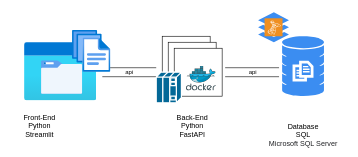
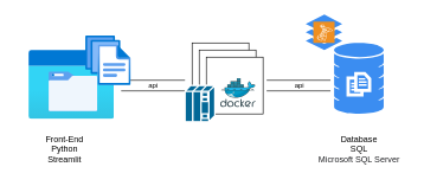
  <mxCell id="0" />
  <mxCell id="1" parent="0" />
  <mxCell id="2" value="" style="verticalLabelPosition=bottom;shadow=0;dashed=0;align=center;html=1;verticalAlign=top;shape=mxgraph.electrical.transmission.2_line_bus;" vertex="1" parent="1"><mxGeometry x="170" y="112.5" width="90" height="15" as="geometry" /></mxCell>
  <mxCell id="3" value="" style="whiteSpace=wrap;html=1;aspect=fixed;" vertex="1" parent="1"><mxGeometry x="270" y="60" width="80" height="80" as="geometry" /></mxCell>
  <mxCell id="4" value="" style="whiteSpace=wrap;html=1;aspect=fixed;" vertex="1" parent="1"><mxGeometry x="280" y="70" width="80" height="80" as="geometry" /></mxCell>
  <mxCell id="5" value="" style="whiteSpace=wrap;html=1;aspect=fixed;" vertex="1" parent="1"><mxGeometry x="290" y="80" width="80" height="80" as="geometry" /></mxCell>
  <mxCell id="6" value="" style="shape=mxgraph.cisco.misc.front_end_processor;html=1;pointerEvents=1;dashed=0;fillColor=#036897;strokeColor=#ffffff;strokeWidth=2;verticalLabelPosition=bottom;verticalAlign=top;align=center;outlineConnect=0;" vertex="1" parent="1"><mxGeometry x="260" y="120" width="42" height="51" as="geometry" /></mxCell>
  <mxCell id="7" value="" style="sketch=0;html=1;aspect=fixed;strokeColor=none;shadow=0;align=center;verticalAlign=top;fillColor=#3B8DF1;shape=mxgraph.gcp2.database_3" vertex="1" parent="1"><mxGeometry x="470" y="60" width="70" height="100" as="geometry" /></mxCell>
  <mxCell id="8" value="" style="aspect=fixed;html=1;points=[];align=center;image;fontSize=12;image=img/lib/azure2/general/Storage_Azure_Files.svg;" vertex="1" parent="1"><mxGeometry x="40" y="70" width="120.46" height="97.87" as="geometry" /></mxCell>
  <mxCell id="9" value="" style="aspect=fixed;html=1;points=[];align=center;image;fontSize=12;image=img/lib/azure2/general/Files.svg;" vertex="1" parent="1"><mxGeometry x="120" y="50" width="64" height="70" as="geometry" /></mxCell>
  <mxCell id="10" value="" style="sketch=0;html=1;aspect=fixed;strokeColor=none;shadow=0;align=center;verticalAlign=top;fillColor=#3B8DF1;shape=mxgraph.gcp2.files" vertex="1" parent="1"><mxGeometry x="430" y="20" width="51.54" height="50" as="geometry" /></mxCell>
  <mxCell id="11" value="" style="shape=image;html=1;verticalAlign=top;verticalLabelPosition=bottom;labelBackgroundColor=#ffffff;imageAspect=0;aspect=fixed;image=https://cdn4.iconfinder.com/data/icons/scripting-and-programming-languages/512/Python_logo-128.png" vertex="1" parent="1"><mxGeometry x="340" y="90" width="20" height="20" as="geometry" /></mxCell>
  <mxCell id="12" value="" style="shape=image;html=1;verticalAlign=top;verticalLabelPosition=bottom;labelBackgroundColor=#ffffff;imageAspect=0;aspect=fixed;image=https://cdn4.iconfinder.com/data/icons/scripting-and-programming-languages/512/660277-Python_logo-128.png" vertex="1" parent="1"><mxGeometry x="50" y="60" width="40" height="40" as="geometry" /></mxCell>
  <mxCell id="13" value="" style="sketch=0;aspect=fixed;html=1;points=[];align=center;image;fontSize=12;image=img/lib/mscae/Docker.svg;" vertex="1" parent="1"><mxGeometry x="310" y="110" width="50" height="41" as="geometry" /></mxCell>
- <mxCell id="14" value="Front-End&lt;br&gt;Python&lt;br&gt;Streamlit" style="text;html=1;align=center;verticalAlign=middle;resizable=0;points=[];autosize=1;strokeColor=none;fillColor=none;" vertex="1" parent="1"><mxGeometry x="25" y="180" width="80" height="60" as="geometry" /></mxCell>
+ <mxCell id="14" value="Front-End&lt;br&gt;Python&lt;br&gt;Streamlit" style="text;html=1;align=center;verticalAlign=middle;resizable=0;points=[];autosize=1;strokeColor=none;fillColor=none;" vertex="1" parent="1"><mxGeometry x="50" y="180" width="80" height="60" as="geometry" /></mxCell>
  <mxCell id="15" value="" style="shape=image;html=1;verticalAlign=top;verticalLabelPosition=bottom;labelBackgroundColor=#ffffff;imageAspect=0;aspect=fixed;image=https://cdn4.iconfinder.com/data/icons/social-media-2273/64/social_media_network_online_netflix-128.png" vertex="1" parent="1"><mxGeometry x="20" y="98.93" width="40" height="40" as="geometry" /></mxCell>
  <mxCell id="16" value="" style="shadow=0;dashed=0;html=1;strokeColor=none;fillColor=#EF8F21;labelPosition=center;verticalLabelPosition=bottom;verticalAlign=top;align=center;outlineConnect=0;shape=mxgraph.veeam.ms_sql;" vertex="1" parent="1"><mxGeometry x="440.77" y="30" width="30" height="30" as="geometry" /></mxCell>
  <mxCell id="17" value="" style="verticalLabelPosition=bottom;shadow=0;dashed=0;align=center;html=1;verticalAlign=top;shape=mxgraph.electrical.transmission.2_line_bus;" vertex="1" parent="1"><mxGeometry x="375" y="112.5" width="90" height="15" as="geometry" /></mxCell>
  <mxCell id="18" value="&lt;font style=&quot;font-size: 10px;&quot;&gt;api&lt;/font&gt;" style="text;html=1;align=center;verticalAlign=middle;resizable=0;points=[];autosize=1;strokeColor=none;fillColor=none;" vertex="1" parent="1"><mxGeometry x="195" y="105" width="40" height="30" as="geometry" /></mxCell>
  <mxCell id="19" value="&lt;font style=&quot;font-size: 10px;&quot;&gt;api&lt;/font&gt;" style="text;html=1;align=center;verticalAlign=middle;resizable=0;points=[];autosize=1;strokeColor=none;fillColor=none;" vertex="1" parent="1"><mxGeometry x="400.77" y="105" width="40" height="30" as="geometry" /></mxCell>
- <mxCell id="20" value="Back-End&lt;br&gt;Python&lt;br&gt;FastAPI" style="text;html=1;align=center;verticalAlign=middle;resizable=0;points=[];autosize=1;strokeColor=none;fillColor=none;" vertex="1" parent="1"><mxGeometry x="280" y="180" width="80" height="60" as="geometry" /></mxCell>
- <mxCell id="21" value="&lt;font style=&quot;font-size: 12px;&quot;&gt;Database&lt;br&gt;SQL&lt;br&gt;&lt;span style=&quot;color: rgb(32, 33, 36); font-family: arial, sans-serif-light, sans-serif; text-align: left; background-color: rgb(255, 255, 255);&quot;&gt;&lt;font style=&quot;font-size: 12px;&quot;&gt;Microsoft SQL Server&lt;/font&gt;&lt;/span&gt;&lt;/font&gt;" style="text;html=1;align=center;verticalAlign=middle;resizable=0;points=[];autosize=1;strokeColor=none;fillColor=none;" vertex="1" parent="1"><mxGeometry x="435" y="195" width="140" height="60" as="geometry" /></mxCell>
+ <mxCell id="21" value="&lt;font style=&quot;font-size: 12px;&quot;&gt;Database&lt;br&gt;SQL&lt;br&gt;&lt;span style=&quot;color: rgb(32, 33, 36); font-family: arial, sans-serif-light, sans-serif; text-align: left; background-color: rgb(255, 255, 255);&quot;&gt;&lt;font style=&quot;font-size: 12px;&quot;&gt;Microsoft SQL Server&lt;/font&gt;&lt;/span&gt;&lt;/font&gt;" style="text;html=1;align=center;verticalAlign=middle;resizable=0;points=[];autosize=1;strokeColor=none;fillColor=none;" vertex="1" parent="1"><mxGeometry x="435" y="180" width="140" height="60" as="geometry" /></mxCell>
